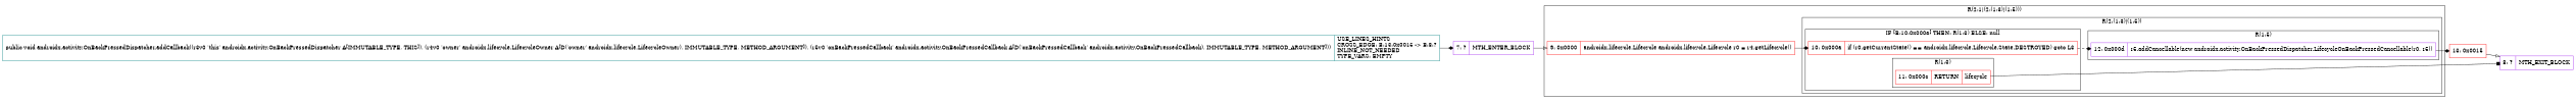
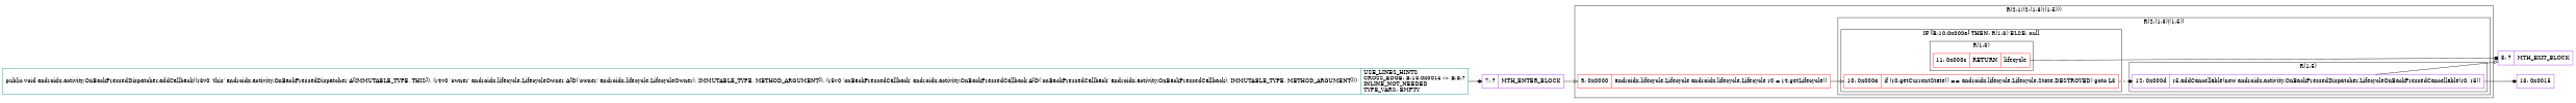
  digraph {
    rankdir=LR
    node [color=red shape=record]
    edge [arrowhead=diamond]
    n1 [label="{11\:\ 0x000c|RETURN\l|lifecycle\l}"]
    n2 [label="{10\:\ 0x000a|if (r0.getCurrentState() == androidx.lifecycle.Lifecycle.State.DESTROYED) goto L3\l}"]
    n3 [color=purple label="{12\:\ 0x000d|r5.addCancellable(new androidx.activity.OnBackPressedDispatcher.LifecycleOnBackPressedCancellable(r0, r5))\l}"]
    n4 [label="{9\:\ 0x0000|androidx.lifecycle.Lifecycle androidx.lifecycle.Lifecycle r0 = r4.getLifecycle()\l}"]
    n5 [color=purple label="{8\:\ ?|MTH_EXIT_BLOCK\l}"]
-   n6 [label="{13\:\ 0x0015}"]
+   n6 [color=purple label="{13\:\ 0x0015}"]
    n7 [color=purple label="{7\:\ ?|MTH_ENTER_BLOCK\l}"]
    n8 [color=teal label="{public void androidx.activity.OnBackPressedDispatcher.addCallback((r3v0 'this' androidx.activity.OnBackPressedDispatcher A[IMMUTABLE_TYPE, THIS]), (r4v0 'owner' androidx.lifecycle.LifecycleOwner A[D('owner' androidx.lifecycle.LifecycleOwner), IMMUTABLE_TYPE, METHOD_ARGUMENT]), (r5v0 'onBackPressedCallback' androidx.activity.OnBackPressedCallback A[D('onBackPressedCallback' androidx.activity.OnBackPressedCallback), IMMUTABLE_TYPE, METHOD_ARGUMENT]))  | USE_LINES_HINTS\lCROSS_EDGE: B:13:0x0015 \-\> B:8:?\lINLINE_NOT_NEEDED\lTYPE_VARS: EMPTY\l}"]
    subgraph cluster_1 {
      label="R(2:1|(2:(1:3)|(1:5)))"
      n4
      subgraph cluster_2 {
        label="R(2:(1:3)|(1:5))"
        subgraph cluster_3 {
          label="IF [B:10:0x000a] THEN: R(1:3) ELSE: null"
          n2
          subgraph cluster_4 {
            label="R(1:3)"
            n1
          }
        }
        subgraph cluster_5 {
          label="R(1:5)"
          n3
        }
      }
    }
    n1 -> n5 [arrowhead=box]
    n2 -> n3 [style=dashed]
    n3 -> n6
-   n4 -> n2
-   n6 -> n5 [arrowhead=onormal]
+   n4 -> n2 [arrowhead=onormal]
+   n3 -> n5 [arrowhead=onormal]
    n7 -> n4 [arrowhead=onormal]
    n8 -> n7
  }
